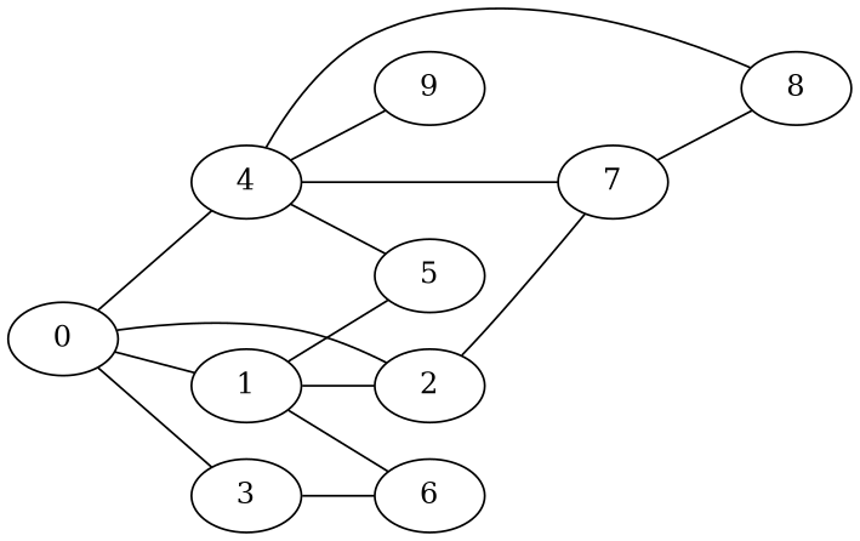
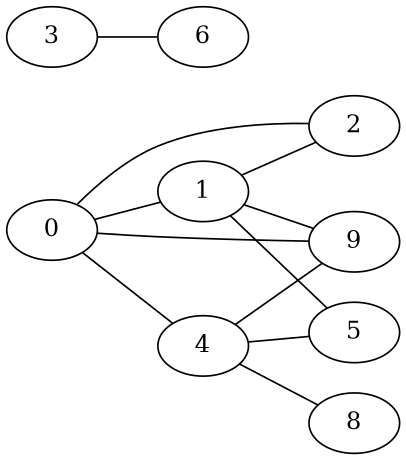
  graph {
    rankdir=LR
    0
    1
    2
    3
    4
    5
    9
-   7
    6
    8
    0 -- 1
    0 -- 2
-   0 -- 3
+   0 -- 9
    0 -- 4
    1 -- 2
    1 -- 5
-   1 -- 6
-   2 -- 7
+   1 -- 9
    3 -- 6
    4 -- 5
    4 -- 9
-   4 -- 7
    4 -- 8
-   7 -- 8
  }
